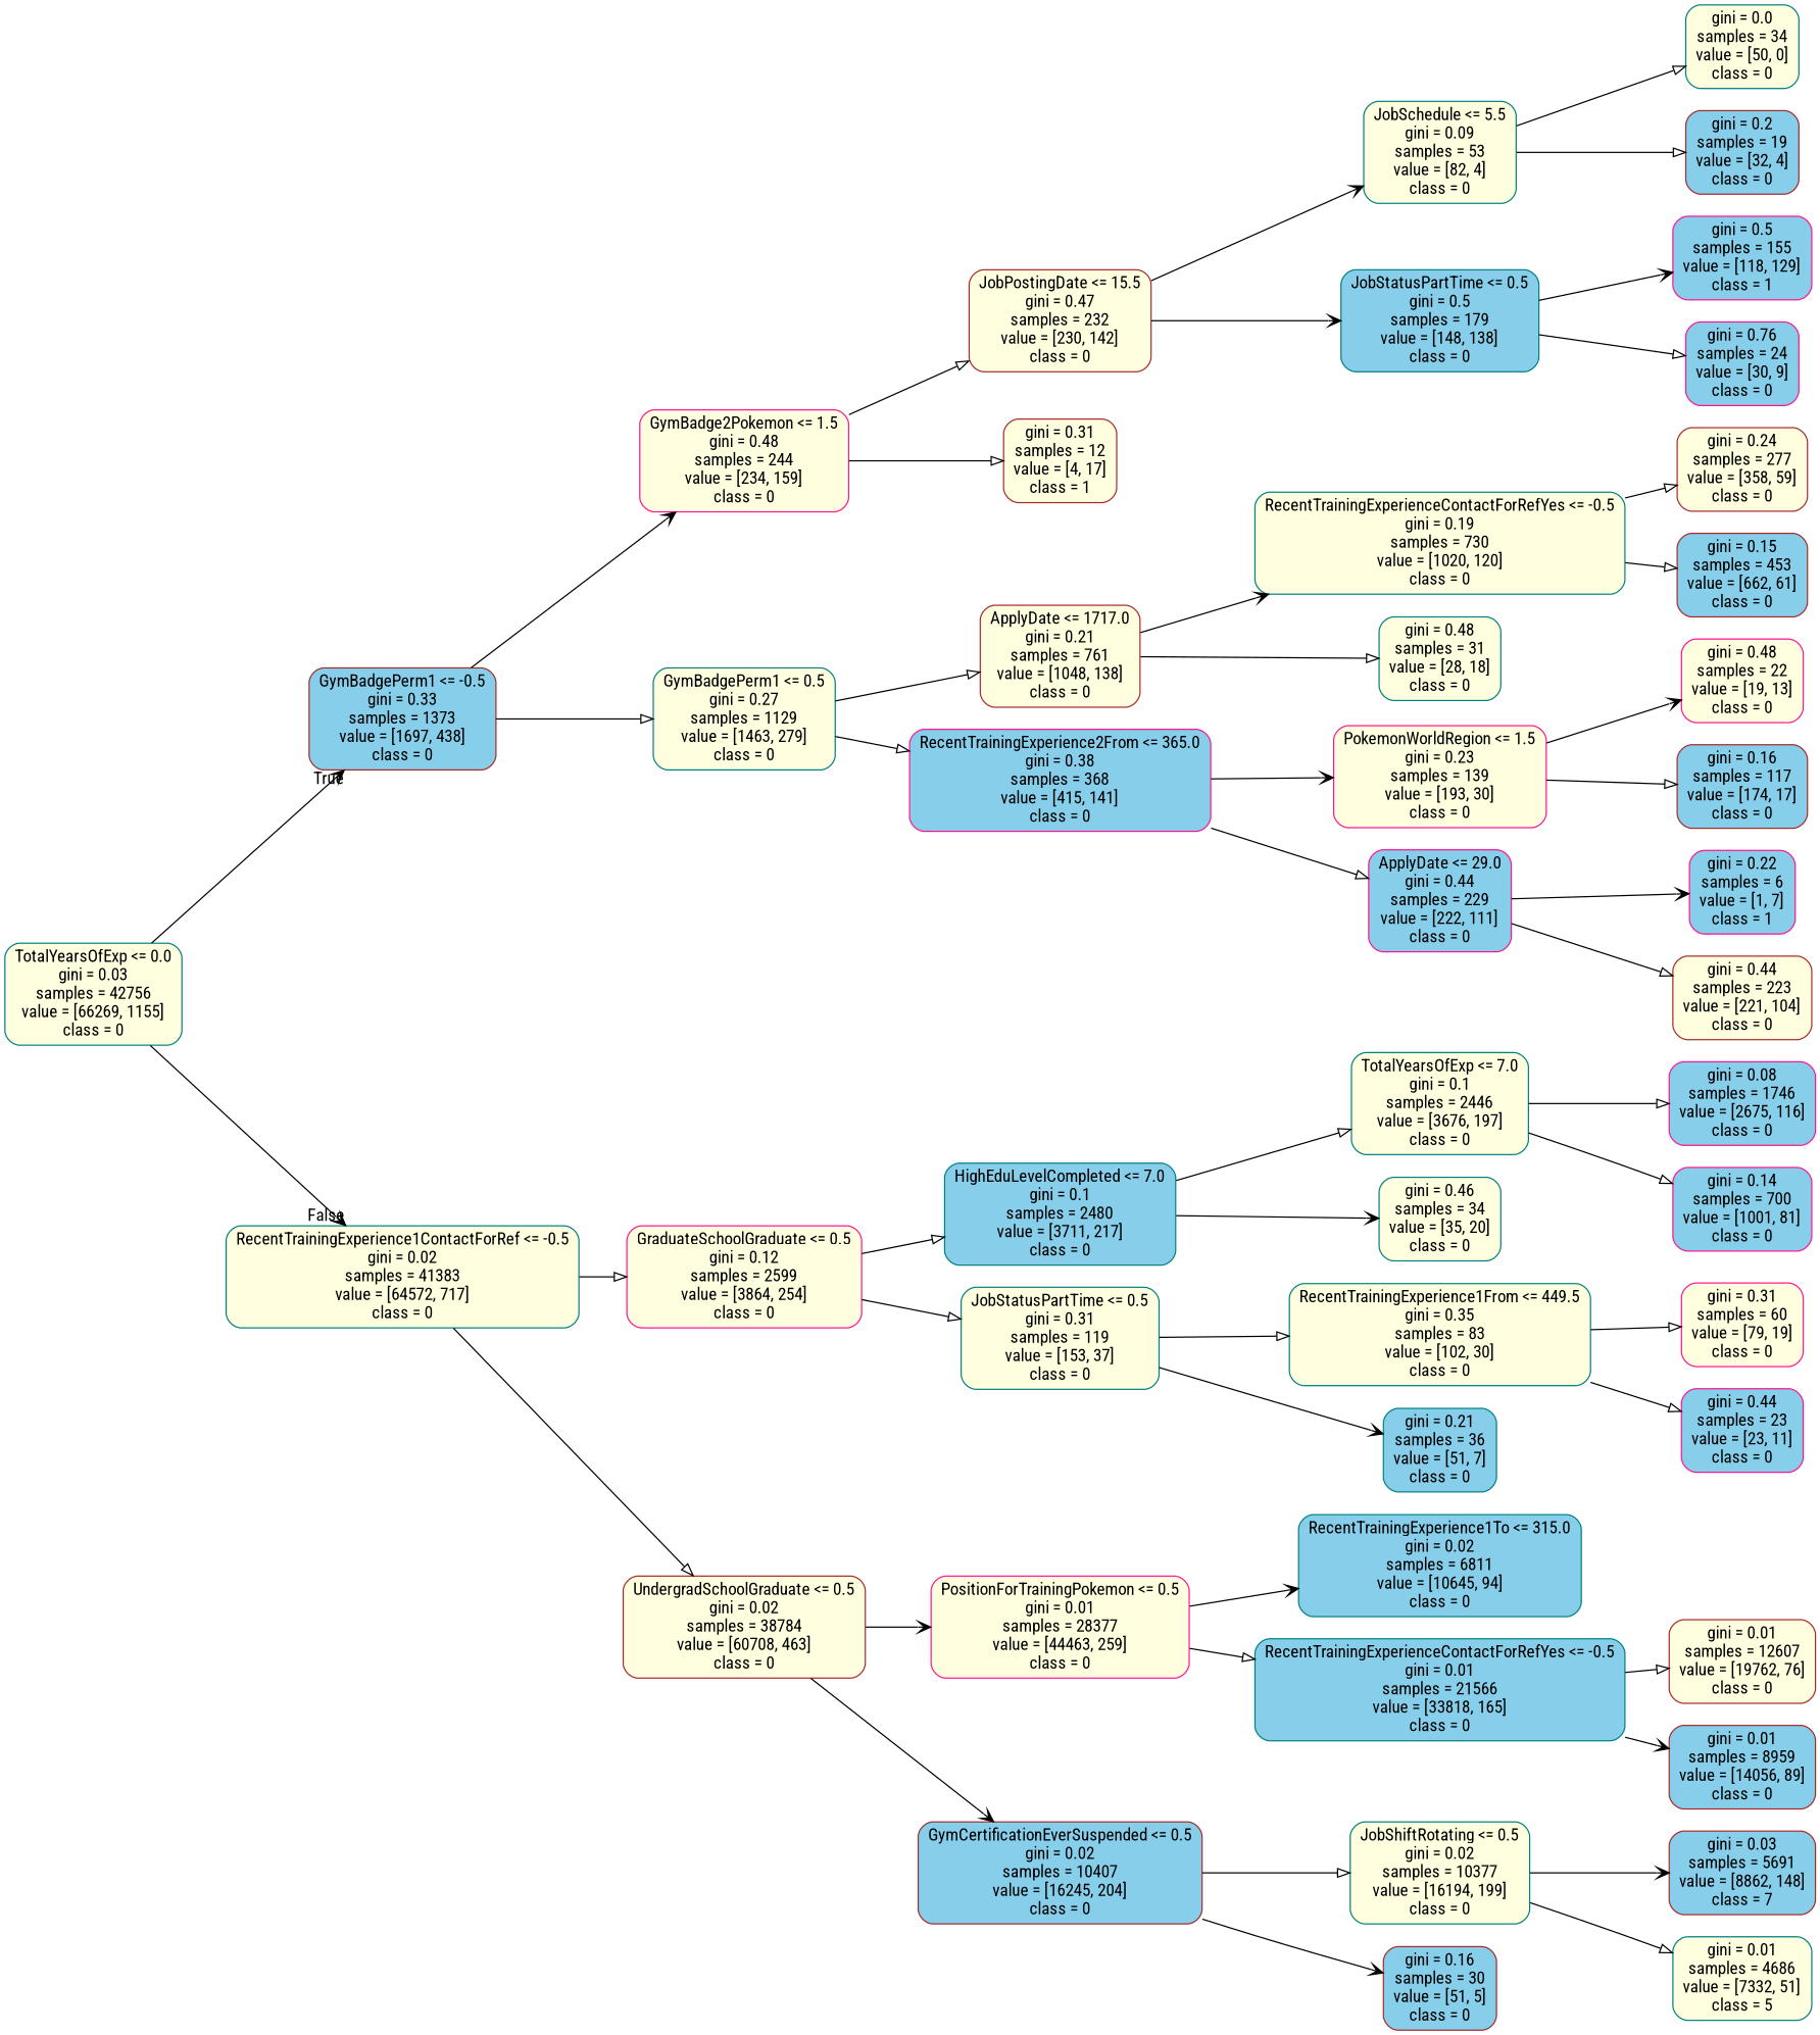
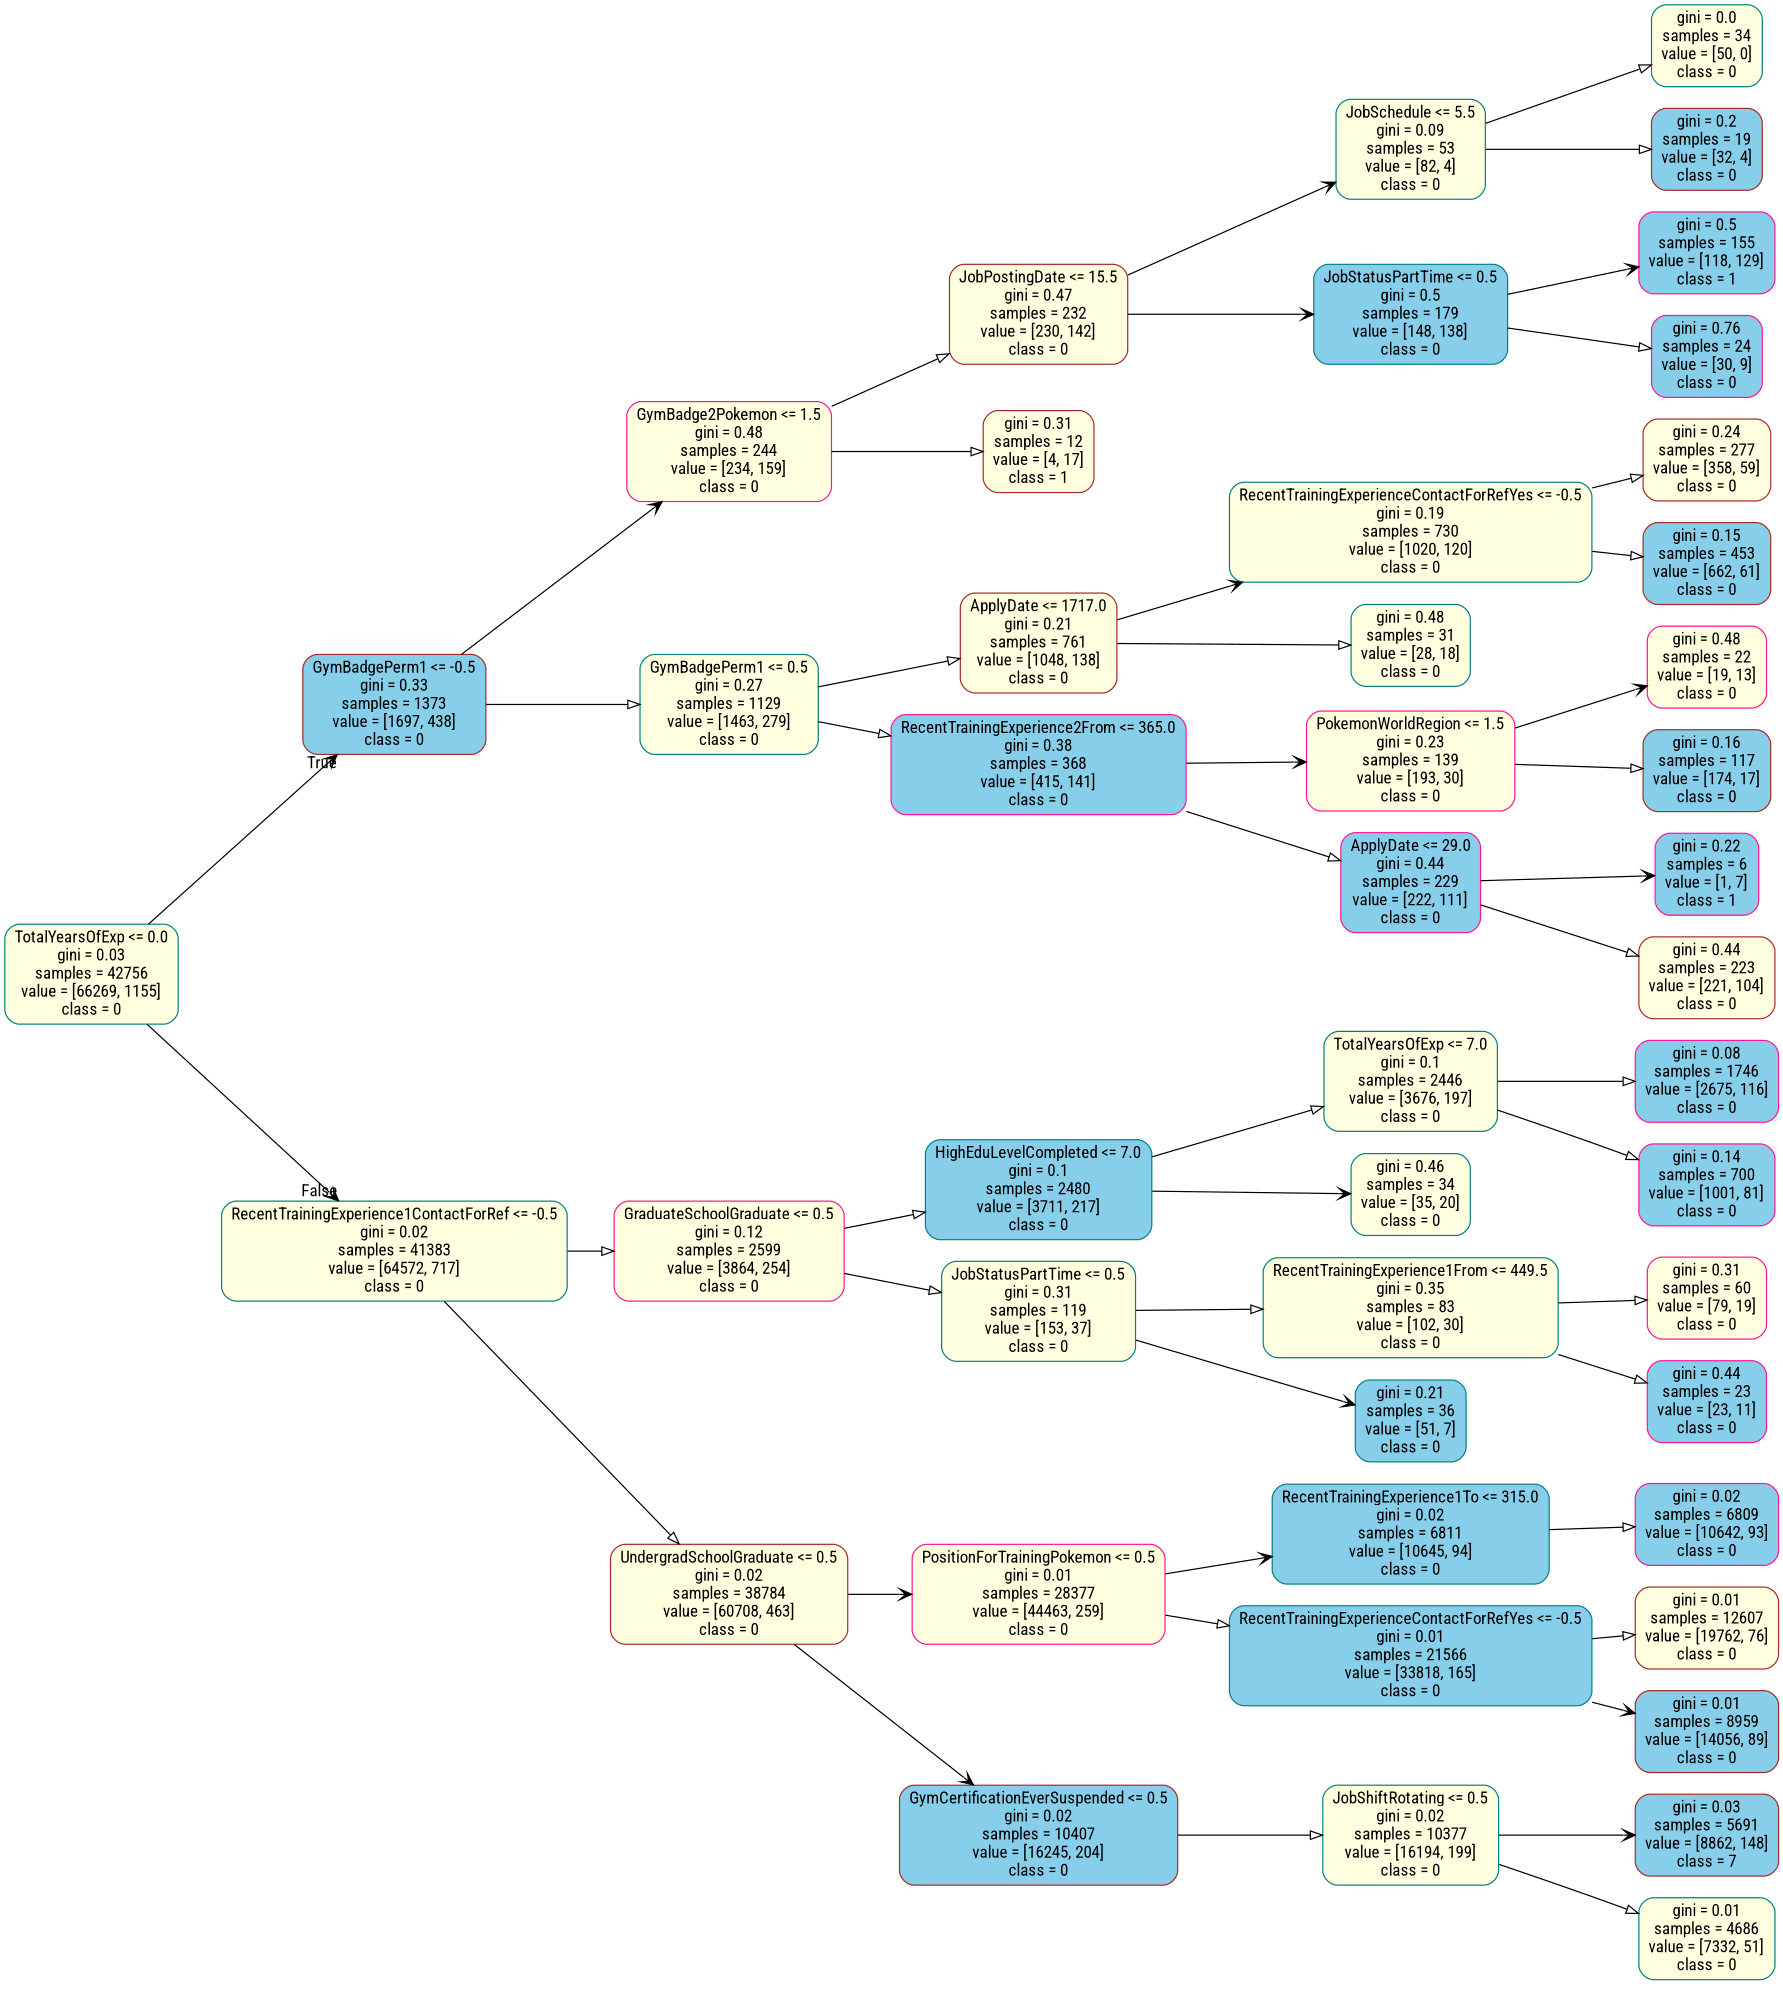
  digraph {
    fontname="Roboto Condensed"
    rankdir=LR
    node [color=teal fillcolor=lightyellow fontname="Roboto Condensed" shape=box style="filled, rounded"]
    edge [arrowhead=onormal fontname="Roboto Condensed"]
    n1 [label="TotalYearsOfExp <= 0.0\ngini = 0.03\nsamples = 42756\nvalue = [66269, 1155]\nclass = 0"]
    n2 [color=brown fillcolor=skyblue label="GymBadgePerm1 <= -0.5\ngini = 0.33\nsamples = 1373\nvalue = [1697, 438]\nclass = 0"]
    n3 [label="RecentTrainingExperience1ContactForRef <= -0.5\ngini = 0.02\nsamples = 41383\nvalue = [64572, 717]\nclass = 0"]
    n4 [color=deeppink label="GymBadge2Pokemon <= 1.5\ngini = 0.48\nsamples = 244\nvalue = [234, 159]\nclass = 0"]
    n5 [label="GymBadgePerm1 <= 0.5\ngini = 0.27\nsamples = 1129\nvalue = [1463, 279]\nclass = 0"]
    n6 [color=deeppink label="GraduateSchoolGraduate <= 0.5\ngini = 0.12\nsamples = 2599\nvalue = [3864, 254]\nclass = 0"]
    n7 [color=brown label="UndergradSchoolGraduate <= 0.5\ngini = 0.02\nsamples = 38784\nvalue = [60708, 463]\nclass = 0"]
    n8 [color=brown label="JobPostingDate <= 15.5\ngini = 0.47\nsamples = 232\nvalue = [230, 142]\nclass = 0"]
    n9 [color=brown label="gini = 0.31\nsamples = 12\nvalue = [4, 17]\nclass = 1"]
    n10 [color=brown label="ApplyDate <= 1717.0\ngini = 0.21\nsamples = 761\nvalue = [1048, 138]\nclass = 0"]
    n11 [color=deeppink fillcolor=skyblue label="RecentTrainingExperience2From <= 365.0\ngini = 0.38\nsamples = 368\nvalue = [415, 141]\nclass = 0"]
    n12 [label="JobSchedule <= 5.5\ngini = 0.09\nsamples = 53\nvalue = [82, 4]\nclass = 0"]
    n13 [fillcolor=skyblue label="JobStatusPartTime <= 0.5\ngini = 0.5\nsamples = 179\nvalue = [148, 138]\nclass = 0"]
    n14 [label="gini = 0.0\nsamples = 34\nvalue = [50, 0]\nclass = 0"]
    n15 [color=brown fillcolor=skyblue label="gini = 0.2\nsamples = 19\nvalue = [32, 4]\nclass = 0"]
    n16 [color=deeppink fillcolor=skyblue label="gini = 0.5\nsamples = 155\nvalue = [118, 129]\nclass = 1"]
    n17 [color=deeppink fillcolor=skyblue label="gini = 0.76\nsamples = 24\nvalue = [30, 9]\nclass = 0"]
    n18 [label="RecentTrainingExperienceContactForRefYes <= -0.5\ngini = 0.19\nsamples = 730\nvalue = [1020, 120]\nclass = 0"]
    n19 [label="gini = 0.48\nsamples = 31\nvalue = [28, 18]\nclass = 0"]
    n20 [color=deeppink label="PokemonWorldRegion <= 1.5\ngini = 0.23\nsamples = 139\nvalue = [193, 30]\nclass = 0"]
    n21 [color=deeppink fillcolor=skyblue label="ApplyDate <= 29.0\ngini = 0.44\nsamples = 229\nvalue = [222, 111]\nclass = 0"]
    n22 [color=brown label="gini = 0.24\nsamples = 277\nvalue = [358, 59]\nclass = 0"]
    n23 [color=brown fillcolor=skyblue label="gini = 0.15\nsamples = 453\nvalue = [662, 61]\nclass = 0"]
    n24 [color=deeppink label="gini = 0.48\nsamples = 22\nvalue = [19, 13]\nclass = 0"]
    n25 [color=brown fillcolor=skyblue label="gini = 0.16\nsamples = 117\nvalue = [174, 17]\nclass = 0"]
    n26 [color=deeppink fillcolor=skyblue label="gini = 0.22\nsamples = 6\nvalue = [1, 7]\nclass = 1"]
    n27 [color=brown label="gini = 0.44\nsamples = 223\nvalue = [221, 104]\nclass = 0"]
    n28 [fillcolor=skyblue label="HighEduLevelCompleted <= 7.0\ngini = 0.1\nsamples = 2480\nvalue = [3711, 217]\nclass = 0"]
    n29 [label="JobStatusPartTime <= 0.5\ngini = 0.31\nsamples = 119\nvalue = [153, 37]\nclass = 0"]
    n30 [color=deeppink label="PositionForTrainingPokemon <= 0.5\ngini = 0.01\nsamples = 28377\nvalue = [44463, 259]\nclass = 0"]
    n31 [color=brown fillcolor=skyblue label="GymCertificationEverSuspended <= 0.5\ngini = 0.02\nsamples = 10407\nvalue = [16245, 204]\nclass = 0"]
    n32 [label="TotalYearsOfExp <= 7.0\ngini = 0.1\nsamples = 2446\nvalue = [3676, 197]\nclass = 0"]
    n33 [label="gini = 0.46\nsamples = 34\nvalue = [35, 20]\nclass = 0"]
    n34 [label="RecentTrainingExperience1From <= 449.5\ngini = 0.35\nsamples = 83\nvalue = [102, 30]\nclass = 0"]
    n35 [fillcolor=skyblue label="gini = 0.21\nsamples = 36\nvalue = [51, 7]\nclass = 0"]
    n36 [color=deeppink fillcolor=skyblue label="gini = 0.08\nsamples = 1746\nvalue = [2675, 116]\nclass = 0"]
    n37 [color=deeppink fillcolor=skyblue label="gini = 0.14\nsamples = 700\nvalue = [1001, 81]\nclass = 0"]
    n38 [color=deeppink label="gini = 0.31\nsamples = 60\nvalue = [79, 19]\nclass = 0"]
    n39 [color=deeppink fillcolor=skyblue label="gini = 0.44\nsamples = 23\nvalue = [23, 11]\nclass = 0"]
    n40 [fillcolor=skyblue label="RecentTrainingExperience1To <= 315.0\ngini = 0.02\nsamples = 6811\nvalue = [10645, 94]\nclass = 0"]
    n41 [fillcolor=skyblue label="RecentTrainingExperienceContactForRefYes <= -0.5\ngini = 0.01\nsamples = 21566\nvalue = [33818, 165]\nclass = 0"]
    n42 [label="JobShiftRotating <= 0.5\ngini = 0.02\nsamples = 10377\nvalue = [16194, 199]\nclass = 0"]
-   n43 [color=brown fillcolor=skyblue label="gini = 0.16\nsamples = 30\nvalue = [51, 5]\nclass = 0"]
+   n44 [color=deeppink fillcolor=skyblue label="gini = 0.02\nsamples = 6809\nvalue = [10642, 93]\nclass = 0"]
    n45 [color=brown label="gini = 0.01\nsamples = 12607\nvalue = [19762, 76]\nclass = 0"]
    n46 [color=brown fillcolor=skyblue label="gini = 0.01\nsamples = 8959\nvalue = [14056, 89]\nclass = 0"]
    n47 [color=brown fillcolor=skyblue label="gini = 0.03\nsamples = 5691\nvalue = [8862, 148]\nclass = 7"]
-   n48 [label="gini = 0.01\nsamples = 4686\nvalue = [7332, 51]\nclass = 5"]
+   n48 [label="gini = 0.01\nsamples = 4686\nvalue = [7332, 51]\nclass = 0"]
    n1 -> n2 [arrowhead=vee headlabel=True labelangle=45 labeldistance=2.5]
    n1 -> n3 [arrowhead=vee headlabel=False labelangle=-45 labeldistance=2.5]
    n2 -> n4 [arrowhead=vee]
    n2 -> n5
    n3 -> n6
    n3 -> n7
    n4 -> n8
    n4 -> n9
    n5 -> n10
    n5 -> n11
    n6 -> n28
    n6 -> n29
    n7 -> n30 [arrowhead=vee]
    n7 -> n31 [arrowhead=vee]
    n8 -> n12 [arrowhead=vee]
    n8 -> n13 [arrowhead=vee]
    n10 -> n18 [arrowhead=vee]
    n10 -> n19
    n11 -> n20 [arrowhead=vee]
    n11 -> n21
    n12 -> n14
    n12 -> n15
    n13 -> n16 [arrowhead=vee]
    n13 -> n17
    n18 -> n22
    n18 -> n23
    n20 -> n24 [arrowhead=vee]
    n20 -> n25
    n21 -> n26 [arrowhead=vee]
    n21 -> n27
    n28 -> n32
    n28 -> n33 [arrowhead=vee]
    n29 -> n34
    n29 -> n35 [arrowhead=vee]
    n30 -> n40 [arrowhead=vee]
    n30 -> n41
    n31 -> n42
-   n31 -> n43 [arrowhead=vee]
    n32 -> n36
    n32 -> n37
    n34 -> n38
    n34 -> n39
+   n40 -> n44
    n41 -> n45
    n41 -> n46 [arrowhead=vee]
    n42 -> n47 [arrowhead=vee]
    n42 -> n48
  }
